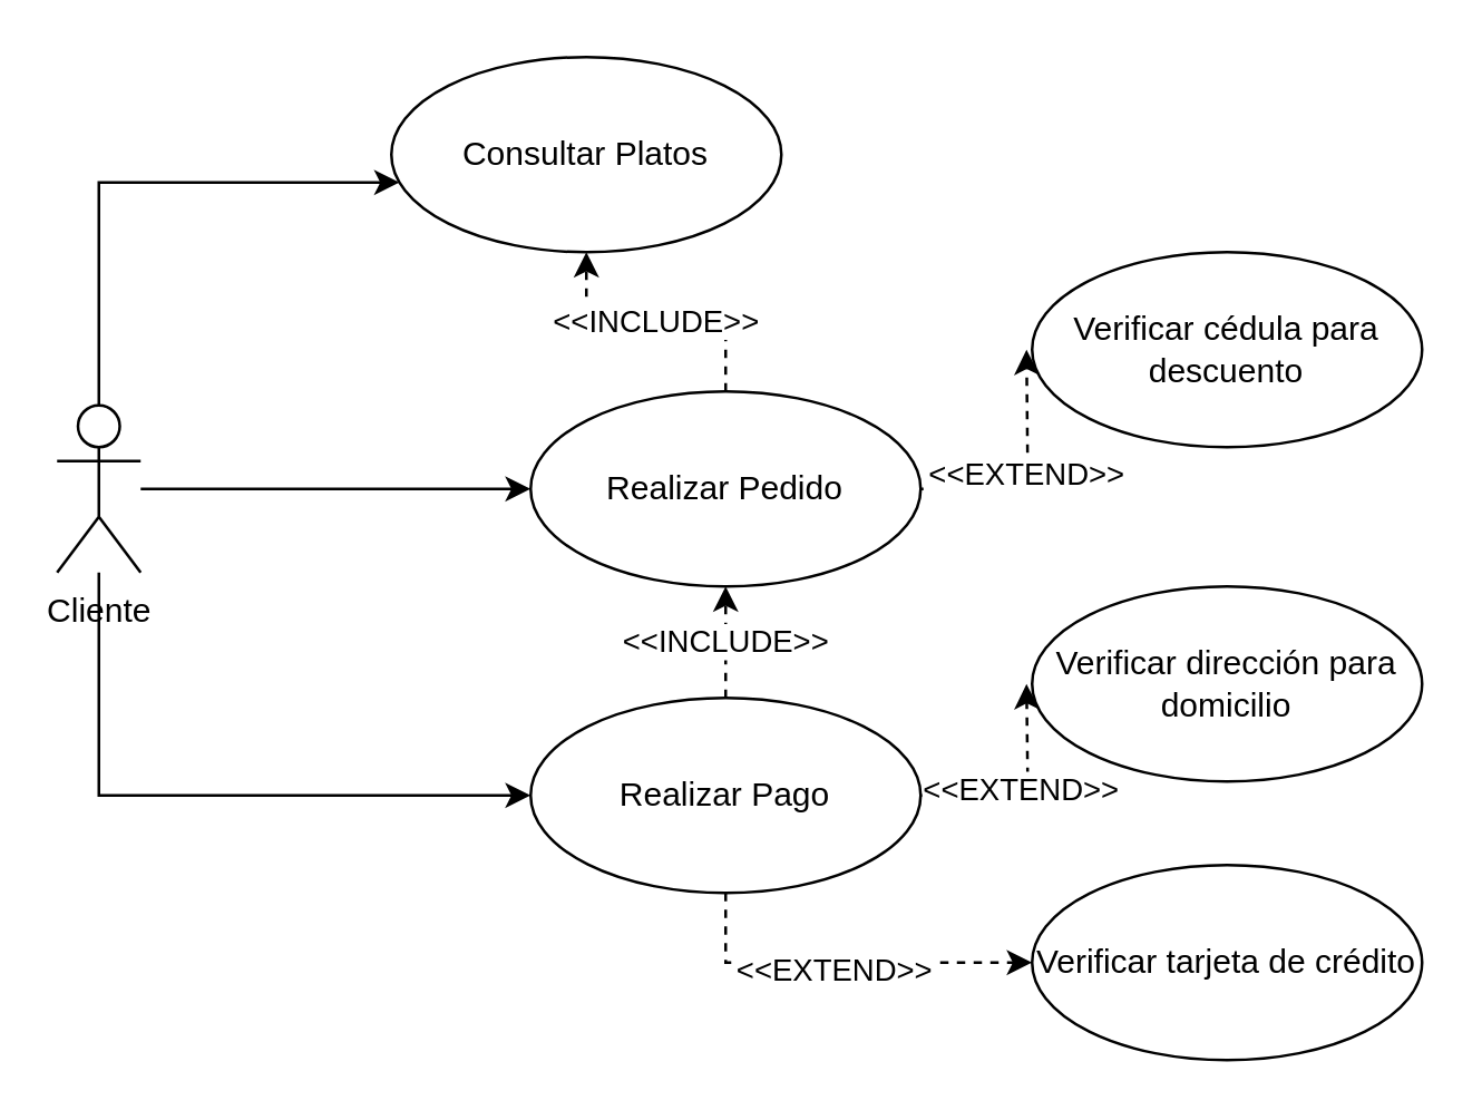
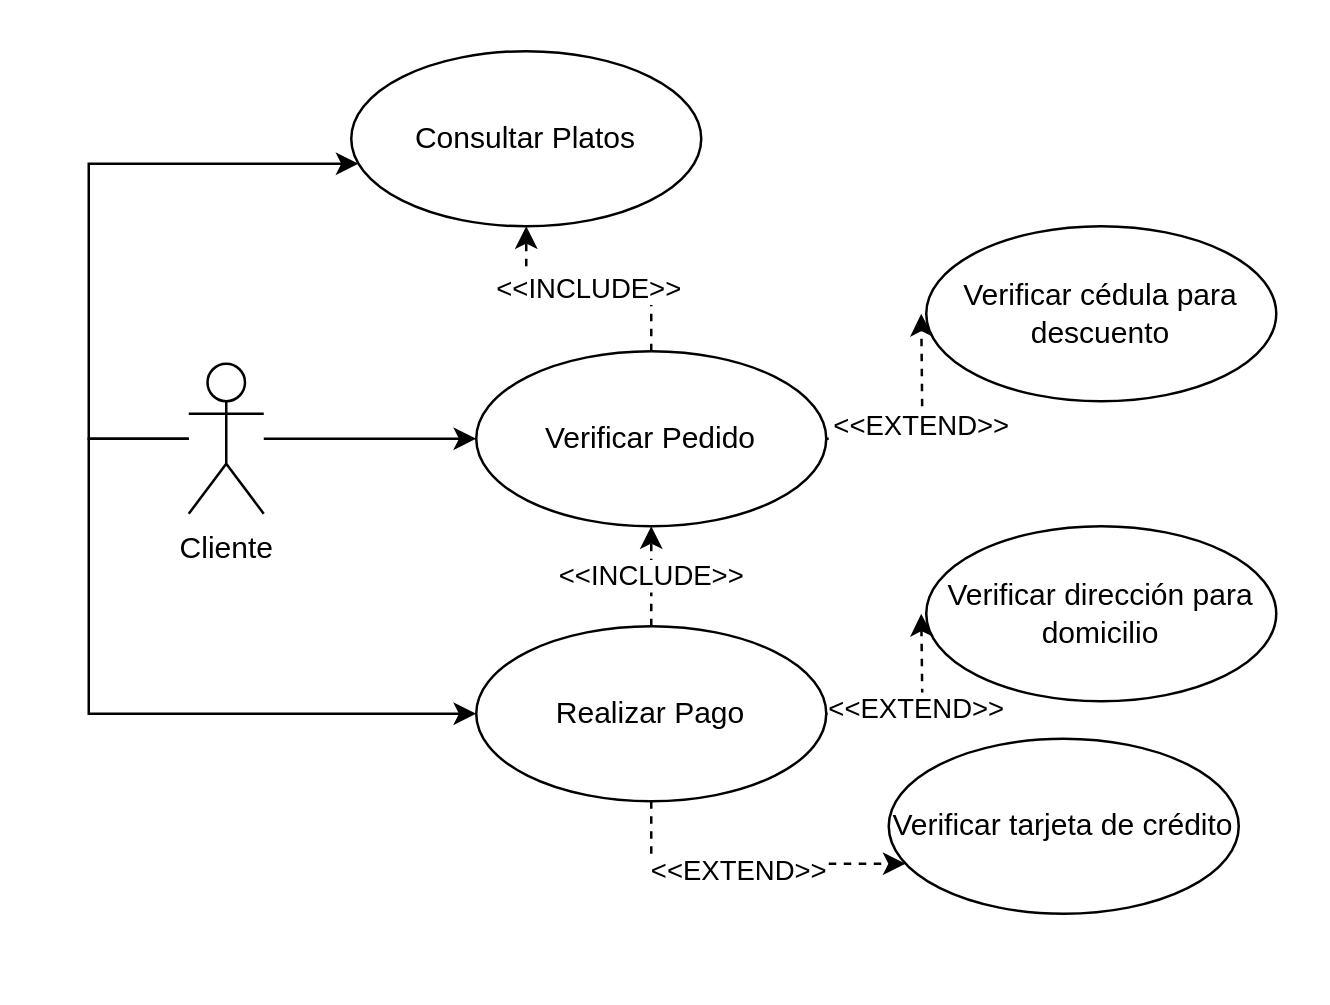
  <mxCell id="0" />
  <mxCell id="1" parent="0" />
  <mxCell id="2" style="edgeStyle=orthogonalEdgeStyle;rounded=0;orthogonalLoop=1;jettySize=auto;html=1;" edge="1" parent="1" source="5" target="9"><mxGeometry relative="1" as="geometry"><Array as="points"><mxPoint x="35" y="65" /></Array></mxGeometry></mxCell>
  <mxCell id="3" style="edgeStyle=orthogonalEdgeStyle;rounded=0;orthogonalLoop=1;jettySize=auto;html=1;entryX=0;entryY=0.5;entryDx=0;entryDy=0;" edge="1" parent="1" source="5" target="8"><mxGeometry relative="1" as="geometry" /></mxCell>
  <mxCell id="4" style="edgeStyle=orthogonalEdgeStyle;rounded=0;orthogonalLoop=1;jettySize=auto;html=1;" edge="1" parent="1" source="5" target="15"><mxGeometry relative="1" as="geometry"><Array as="points"><mxPoint x="35" y="285" /></Array></mxGeometry></mxCell>
- <mxCell id="5" value="Cliente" style="shape=umlActor;verticalLabelPosition=bottom;verticalAlign=top;html=1;" vertex="1" parent="1"><mxGeometry x="20" y="145" width="30" height="60" as="geometry" /></mxCell>
+ <mxCell id="5" value="Cliente" style="shape=umlActor;verticalLabelPosition=bottom;verticalAlign=top;html=1;" vertex="1" parent="1"><mxGeometry x="75" y="145" width="30" height="60" as="geometry" /></mxCell>
  <mxCell id="6" value="&amp;lt;&amp;lt;INCLUDE&amp;gt;&amp;gt;" style="edgeStyle=orthogonalEdgeStyle;rounded=0;orthogonalLoop=1;jettySize=auto;html=1;entryX=0.5;entryY=1;entryDx=0;entryDy=0;dashed=1;" edge="1" parent="1" source="8" target="9"><mxGeometry relative="1" as="geometry" /></mxCell>
  <mxCell id="7" value="&amp;lt;&amp;lt;EXTEND&amp;gt;&amp;gt;" style="edgeStyle=orthogonalEdgeStyle;rounded=0;orthogonalLoop=1;jettySize=auto;html=1;dashed=1;" edge="1" parent="1"><mxGeometry relative="1" as="geometry"><mxPoint x="328" y="175" as="sourcePoint" /><mxPoint x="368" y="125" as="targetPoint" /></mxGeometry></mxCell>
- <mxCell id="8" value="Realizar Pedido" style="ellipse;whiteSpace=wrap;html=1;" vertex="1" parent="1"><mxGeometry x="190" y="140" width="140" height="70" as="geometry" /></mxCell>
+ <mxCell id="8" value="Verificar Pedido" style="ellipse;whiteSpace=wrap;html=1;" vertex="1" parent="1"><mxGeometry x="190" y="140" width="140" height="70" as="geometry" /></mxCell>
  <mxCell id="9" value="Consultar Platos" style="ellipse;whiteSpace=wrap;html=1;" vertex="1" parent="1"><mxGeometry x="140" y="20" width="140" height="70" as="geometry" /></mxCell>
  <mxCell id="10" value="&amp;lt;&amp;lt;INCLUDE&amp;gt;&amp;gt;" style="edgeStyle=orthogonalEdgeStyle;rounded=0;orthogonalLoop=1;jettySize=auto;html=1;entryX=0.5;entryY=1;entryDx=0;entryDy=0;dashed=1;" edge="1" parent="1" source="15" target="8"><mxGeometry relative="1" as="geometry" /></mxCell>
  <mxCell id="11" style="edgeStyle=orthogonalEdgeStyle;rounded=0;orthogonalLoop=1;jettySize=auto;html=1;dashed=1;" edge="1" parent="1"><mxGeometry relative="1" as="geometry"><mxPoint x="328" y="285" as="sourcePoint" /><mxPoint x="368" y="245" as="targetPoint" /></mxGeometry></mxCell>
  <mxCell id="12" value="&amp;lt;&amp;lt;EXTEND&amp;gt;&amp;gt;" style="edgeLabel;html=1;align=center;verticalAlign=middle;resizable=0;points=[];" vertex="1" connectable="0" parent="11"><mxGeometry x="0.092" y="3" relative="1" as="geometry"><mxPoint as="offset" /></mxGeometry></mxCell>
  <mxCell id="13" style="edgeStyle=orthogonalEdgeStyle;rounded=0;orthogonalLoop=1;jettySize=auto;html=1;dashed=1;" edge="1" parent="1" source="15" target="18"><mxGeometry relative="1" as="geometry"><Array as="points"><mxPoint x="260" y="345" /></Array></mxGeometry></mxCell>
  <mxCell id="14" value="&amp;lt;&amp;lt;EXTEND&amp;gt;&amp;gt;" style="edgeLabel;html=1;align=center;verticalAlign=middle;resizable=0;points=[];" vertex="1" connectable="0" parent="13"><mxGeometry x="-0.069" y="-2" relative="1" as="geometry"><mxPoint as="offset" /></mxGeometry></mxCell>
  <mxCell id="15" value="Realizar Pago" style="ellipse;whiteSpace=wrap;html=1;" vertex="1" parent="1"><mxGeometry x="190" y="250" width="140" height="70" as="geometry" /></mxCell>
  <mxCell id="16" value="Verificar cédula para descuento" style="ellipse;whiteSpace=wrap;html=1;" vertex="1" parent="1"><mxGeometry x="370" y="90" width="140" height="70" as="geometry" /></mxCell>
  <mxCell id="17" value="Verificar dirección para domicilio" style="ellipse;whiteSpace=wrap;html=1;" vertex="1" parent="1"><mxGeometry x="370" y="210" width="140" height="70" as="geometry" /></mxCell>
- <mxCell id="18" value="Verificar tarjeta de crédito" style="ellipse;whiteSpace=wrap;html=1;" vertex="1" parent="1"><mxGeometry x="370" y="310" width="140" height="70" as="geometry" /></mxCell>
+ <mxCell id="18" value="Verificar tarjeta de crédito" style="ellipse;whiteSpace=wrap;html=1;" vertex="1" parent="1"><mxGeometry x="355" y="295" width="140" height="70" as="geometry" /></mxCell>
